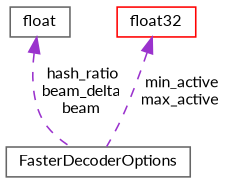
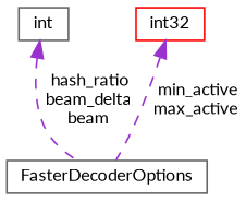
  digraph {
    fontname=Lato
    node [color=gray40 fillcolor=white fontname=Lato fontsize=10 shape=record style=filled]
    edge [color=darkorchid3 dir=back fontname=Lato fontsize=10 labelfontname=Helvetica labelfontsize=10 style=dashed]
    n1 [height=0.2 label=FasterDecoderOptions width=0.4]
-   n2 [height=0.2 label=float width=0.4]
-   n3 [color=red height=0.2 label=float32 width=0.4]
+   n2 [height=0.2 label=int width=0.4]
+   n3 [color=red height=0.2 label=int32 width=0.4]
    n2 -> n1 [label=" hash_ratio\nbeam_delta\nbeam"]
    n3 -> n1 [label=" min_active\nmax_active"]
  }
